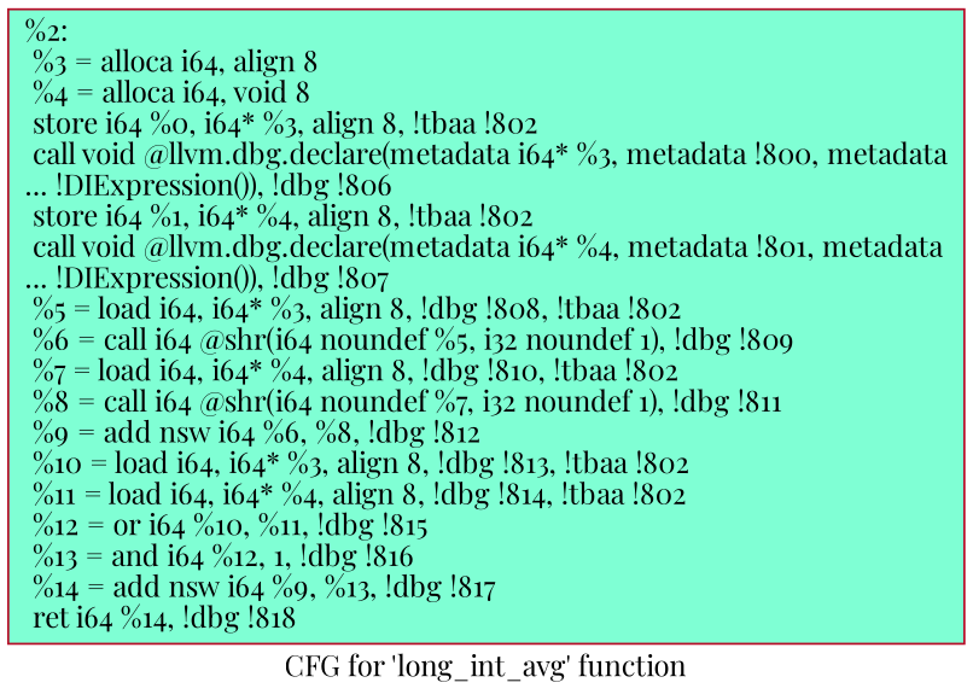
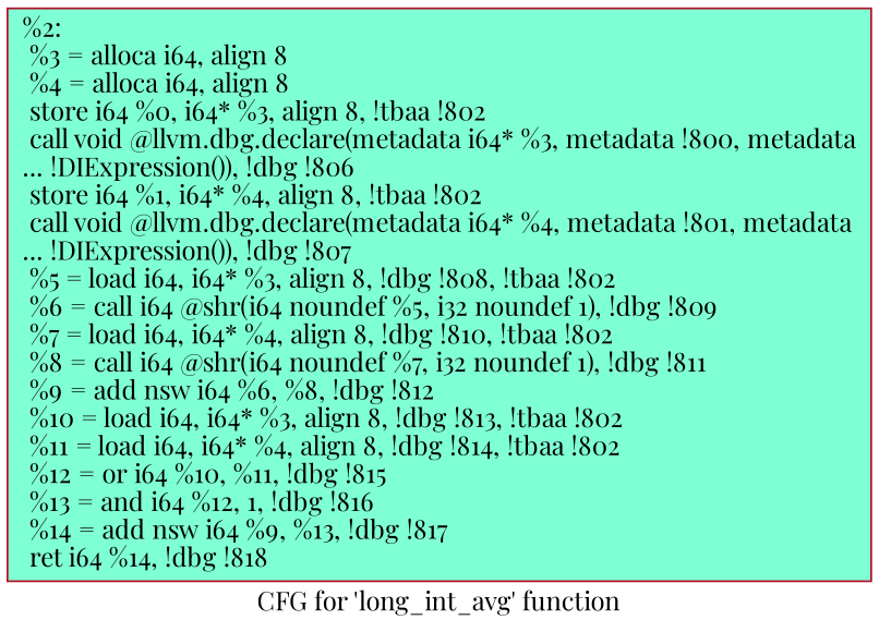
  digraph {
    label="CFG for 'long_int_avg' function"
    fontname="Playfair Display"
-   n1 [color="#b70d28ff" fillcolor=aquamarine label="{%2:\l  %3 = alloca i64, align 8\l  %4 = alloca i64, void 8\l  store i64 %0, i64* %3, align 8, !tbaa !802\l  call void @llvm.dbg.declare(metadata i64* %3, metadata !800, metadata\l... !DIExpression()), !dbg !806\l  store i64 %1, i64* %4, align 8, !tbaa !802\l  call void @llvm.dbg.declare(metadata i64* %4, metadata !801, metadata\l... !DIExpression()), !dbg !807\l  %5 = load i64, i64* %3, align 8, !dbg !808, !tbaa !802\l  %6 = call i64 @shr(i64 noundef %5, i32 noundef 1), !dbg !809\l  %7 = load i64, i64* %4, align 8, !dbg !810, !tbaa !802\l  %8 = call i64 @shr(i64 noundef %7, i32 noundef 1), !dbg !811\l  %9 = add nsw i64 %6, %8, !dbg !812\l  %10 = load i64, i64* %3, align 8, !dbg !813, !tbaa !802\l  %11 = load i64, i64* %4, align 8, !dbg !814, !tbaa !802\l  %12 = or i64 %10, %11, !dbg !815\l  %13 = and i64 %12, 1, !dbg !816\l  %14 = add nsw i64 %9, %13, !dbg !817\l  ret i64 %14, !dbg !818\l}" shape=record style=filled fontname="Playfair Display"]
+   n1 [color="#b70d28ff" fillcolor=aquamarine label="{%2:\l  %3 = alloca i64, align 8\l  %4 = alloca i64, align 8\l  store i64 %0, i64* %3, align 8, !tbaa !802\l  call void @llvm.dbg.declare(metadata i64* %3, metadata !800, metadata\l... !DIExpression()), !dbg !806\l  store i64 %1, i64* %4, align 8, !tbaa !802\l  call void @llvm.dbg.declare(metadata i64* %4, metadata !801, metadata\l... !DIExpression()), !dbg !807\l  %5 = load i64, i64* %3, align 8, !dbg !808, !tbaa !802\l  %6 = call i64 @shr(i64 noundef %5, i32 noundef 1), !dbg !809\l  %7 = load i64, i64* %4, align 8, !dbg !810, !tbaa !802\l  %8 = call i64 @shr(i64 noundef %7, i32 noundef 1), !dbg !811\l  %9 = add nsw i64 %6, %8, !dbg !812\l  %10 = load i64, i64* %3, align 8, !dbg !813, !tbaa !802\l  %11 = load i64, i64* %4, align 8, !dbg !814, !tbaa !802\l  %12 = or i64 %10, %11, !dbg !815\l  %13 = and i64 %12, 1, !dbg !816\l  %14 = add nsw i64 %9, %13, !dbg !817\l  ret i64 %14, !dbg !818\l}" shape=record style=filled fontname="Playfair Display"]
  }
